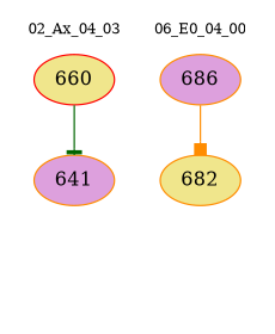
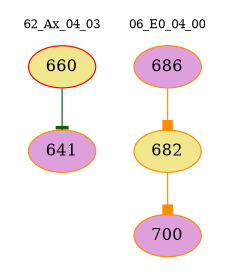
  digraph {
    node [color=darkorange fillcolor=plum style=filled]
    edge [arrowhead=box color=darkorange]
    n1 [color=red fillcolor=khaki label=660]
    n2 [label=641]
    n3 [label=686]
    n4 [fillcolor=khaki label=682]
+   n5 [label=700]
    subgraph cluster_1 {
      color=white
      fontsize=10
-     label="02_Ax_04_03"
+     label="62_Ax_04_03"
      n1
      n2
    }
    subgraph cluster_2 {
      color=white
      fontsize=10
      label="06_E0_04_00"
      n3
      n4
+     n5
    }
    n1 -> n2 [arrowhead=tee color=darkgreen]
    n3 -> n4
+   n4 -> n5
  }
